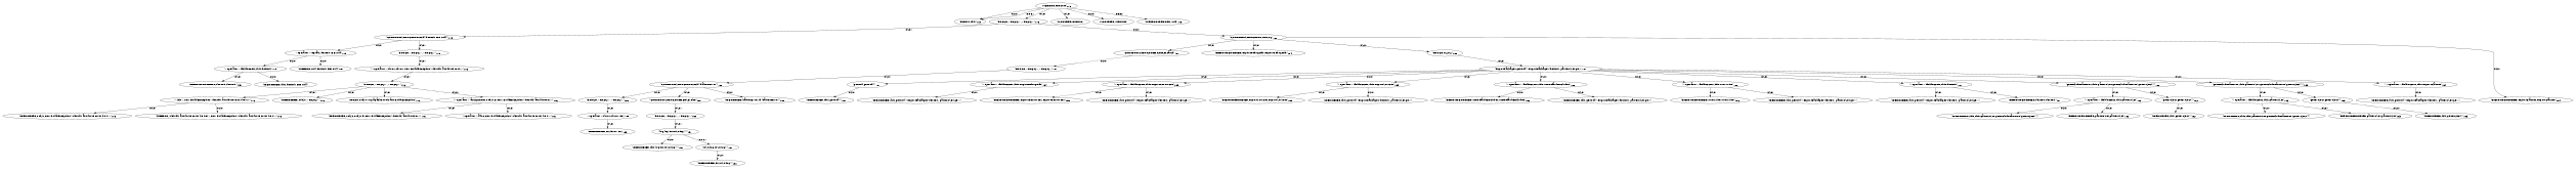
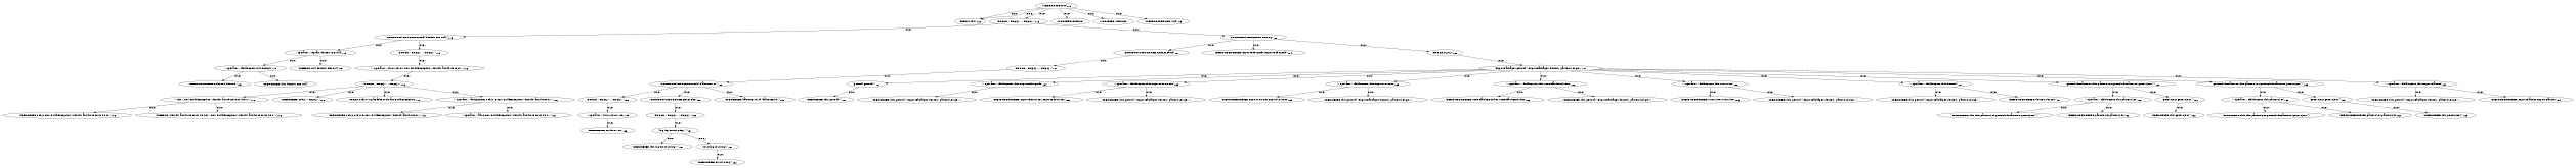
  digraph {
    fontname="DejaVu Serif"
    node [fontname="DejaVu Serif"]
    edge [fontname="DejaVu Serif"]
    n1 [label=<(METHOD,execute)<SUB>173</SUB>>]
    n2 [label=<(PARAM,this)<SUB>173</SUB>>]
    n3 [label=<(BLOCK,&lt;empty&gt;,&lt;empty&gt;)<SUB>173</SUB>>]
    n4 [label=<(MODIFIER,PUBLIC)>]
    n5 [label=<(MODIFIER,VIRTUAL)>]
    n6 [label=<(METHOD_RETURN,void)<SUB>173</SUB>>]
    n7 [label=<(CONTROL_STRUCTURE,IF,if (destDir == null))<SUB>175</SUB>>]
    n8 [label=<(CONTROL_STRUCTURE,TRY,try)<SUB>180</SUB>>]
    n9 [label=<(&lt;operator&gt;.equals,destDir == null)<SUB>175</SUB>>]
    n10 [label=<(BLOCK,&lt;empty&gt;,&lt;empty&gt;)<SUB>175</SUB>>]
    n11 [label=<(BLOCK,try,try)<SUB>180</SUB>>]
    n12 [label=<(CONTROL_STRUCTURE,CATCH,catch)<SUB>187</SUB>>]
    n13 [label=<(FIELD_IDENTIFIER,exportDebugInfo,exportDebugInfo)<SUB>184</SUB>>]
    n14 [label=<(&lt;operator&gt;.fieldAccess,this.destDir)<SUB>175</SUB>>]
    n15 [label=<(LITERAL,null,destDir == null)<SUB>175</SUB>>]
    n16 [label=<(&lt;operator&gt;.throw,throw new BuildException(&quot;destdir attribute mus...)<SUB>176</SUB>>]
    n17 [label=<(IDENTIFIER,this,destDir == null)>]
    n18 [label=<(FIELD_IDENTIFIER,destDir,destDir)<SUB>175</SUB>>]
    n19 [label=<(BLOCK,&lt;empty&gt;,&lt;empty&gt;)<SUB>176</SUB>>]
    n20 [label=<(LOCAL,$obj0: org.apache.tools.ant.BuildException)<SUB>176</SUB>>]
    n21 [label=<(&lt;operator&gt;.assignment,$obj0 = new BuildException(&quot;destdir attribute m...)<SUB>176</SUB>>]
    n22 [label=<(&lt;init&gt;,new BuildException(&quot;destdir attribute must be s...)<SUB>176</SUB>>]
    n23 [label=<(IDENTIFIER,$obj0,&lt;empty&gt;)<SUB>176</SUB>>]
    n24 [label=<(IDENTIFIER,$obj0,$obj0 = new BuildException(&quot;destdir attribute m...)<SUB>176</SUB>>]
    n25 [label=<(&lt;operator&gt;.alloc,new BuildException(&quot;destdir attribute must be s...)<SUB>176</SUB>>]
    n26 [label=<(IDENTIFIER,$obj0,new BuildException(&quot;destdir attribute must be s...)<SUB>176</SUB>>]
    n27 [label=<(LITERAL,&quot;destdir attribute must be set!&quot;,new BuildException(&quot;destdir attribute must be s...)<SUB>176</SUB>>]
    n28 [label=<(exportPackages,getUtil().exportPackages(destDir, patternSet.ge...)<SUB>181</SUB>>]
    n29 [label=<(BLOCK,&lt;empty&gt;,&lt;empty&gt;)<SUB>187</SUB>>]
    n30 [label=<(getUtil,getUtil())<SUB>181</SUB>>]
    n31 [label=<(&lt;operator&gt;.fieldAccess,this.destDir)<SUB>181</SUB>>]
    n32 [label=<(getIncludePatterns,this.patternSet.getIncludePatterns(getProject()))<SUB>182</SUB>>]
    n33 [label=<(getExcludePatterns,this.patternSet.getExcludePatterns(getProject()))<SUB>183</SUB>>]
    n34 [label=<(&lt;operator&gt;.fieldAccess,this.exportClasses)<SUB>184</SUB>>]
    n35 [label=<(&lt;operator&gt;.fieldAccess,this.exportDebugInfo)<SUB>184</SUB>>]
    n36 [label=<(&lt;operator&gt;.fieldAccess,this.exportResources)<SUB>185</SUB>>]
    n37 [label=<(&lt;operator&gt;.fieldAccess,this.exportSources)<SUB>185</SUB>>]
    n38 [label=<(&lt;operator&gt;.fieldAccess,this.useDefaultExcludes)<SUB>186</SUB>>]
    n39 [label=<(&lt;operator&gt;.fieldAccess,this.overwrite)<SUB>186</SUB>>]
    n40 [label=<(IDENTIFIER,this,getUtil())<SUB>181</SUB>>]
    n41 [label=<(IDENTIFIER,this,getUtil().exportPackages(destDir, patternSet.ge...)>]
    n42 [label=<(FIELD_IDENTIFIER,destDir,destDir)<SUB>181</SUB>>]
    n43 [label=<(&lt;operator&gt;.fieldAccess,this.patternSet)<SUB>182</SUB>>]
    n44 [label=<(getProject,getProject())<SUB>182</SUB>>]
    n45 [label=<(&lt;operator&gt;.fieldAccess,this.patternSet)<SUB>183</SUB>>]
    n46 [label=<(getProject,getProject())<SUB>183</SUB>>]
    n47 [label=<(IDENTIFIER,this,getUtil().exportPackages(destDir, patternSet.ge...)>]
    n48 [label=<(FIELD_IDENTIFIER,exportClasses,exportClasses)<SUB>184</SUB>>]
    n49 [label=<(IDENTIFIER,this,getUtil().exportPackages(destDir, patternSet.ge...)>]
    n50 [label=<(IDENTIFIER,this,getUtil().exportPackages(destDir, patternSet.ge...)>]
    n51 [label=<(FIELD_IDENTIFIER,exportResources,exportResources)<SUB>185</SUB>>]
    n52 [label=<(IDENTIFIER,this,getUtil().exportPackages(destDir, patternSet.ge...)>]
    n53 [label=<(FIELD_IDENTIFIER,exportSources,exportSources)<SUB>185</SUB>>]
    n54 [label=<(IDENTIFIER,this,getUtil().exportPackages(destDir, patternSet.ge...)>]
    n55 [label=<(FIELD_IDENTIFIER,useDefaultExcludes,useDefaultExcludes)<SUB>186</SUB>>]
    n56 [label=<(IDENTIFIER,this,getUtil().exportPackages(destDir, patternSet.ge...)>]
    n57 [label=<(FIELD_IDENTIFIER,overwrite,overwrite)<SUB>186</SUB>>]
    n58 [label=<(IDENTIFIER,this,this.patternSet.getIncludePatterns(getProject()))>]
    n59 [label=<(FIELD_IDENTIFIER,patternSet,patternSet)<SUB>182</SUB>>]
    n60 [label=<(IDENTIFIER,this,getProject())<SUB>182</SUB>>]
    n61 [label=<(IDENTIFIER,this,this.patternSet.getExcludePatterns(getProject()))>]
    n62 [label=<(FIELD_IDENTIFIER,patternSet,patternSet)<SUB>183</SUB>>]
    n63 [label=<(IDENTIFIER,this,getProject())<SUB>183</SUB>>]
    n64 [label=<(CONTROL_STRUCTURE,IF,if (haltOnError))<SUB>188</SUB>>]
    n65 [label=<(IDENTIFIER,haltOnError,if (haltOnError))<SUB>188</SUB>>]
    n66 [label=<(BLOCK,&lt;empty&gt;,&lt;empty&gt;)<SUB>188</SUB>>]
    n67 [label=<(CONTROL_STRUCTURE,ELSE,else)<SUB>190</SUB>>]
    n68 [label=<(&lt;operator&gt;.throw,throw ex;)<SUB>189</SUB>>]
    n69 [label=<(BLOCK,&lt;empty&gt;,&lt;empty&gt;)<SUB>190</SUB>>]
    n70 [label=<(IDENTIFIER,ex,throw ex;)<SUB>189</SUB>>]
    n71 [label=<(log,log(ex.toString()))<SUB>191</SUB>>]
    n72 [label=<(IDENTIFIER,this,log(ex.toString()))<SUB>191</SUB>>]
    n73 [label=<(toString,toString())<SUB>191</SUB>>]
    n74 [label=<(IDENTIFIER,ex,toString())<SUB>191</SUB>>]
    n1 -> n2 [label="AST: "]
    n1 -> n2 [label="DDG: "]
    n1 -> n3 [label="AST: "]
    n1 -> n4 [label="AST: "]
    n1 -> n5 [label="AST: "]
-   n1 -> n6 [label="DDG: "]
+   n1 -> n6 [label="AST: "]
    n3 -> n7 [label="AST: "]
    n3 -> n8 [label="AST: "]
    n7 -> n9 [label="AST: "]
    n7 -> n10 [label="AST: "]
    n8 -> n11 [label="AST: "]
    n8 -> n12 [label="AST: "]
    n8 -> n13 [label="AST: "]
    n9 -> n14 [label="AST: "]
    n9 -> n15 [label="AST: "]
    n10 -> n16 [label="AST: "]
    n11 -> n28 [label="AST: "]
    n12 -> n29 [label="AST: "]
    n14 -> n17 [label="AST: "]
    n14 -> n18 [label="AST: "]
    n16 -> n19 [label="AST: "]
    n19 -> n20 [label="AST: "]
    n19 -> n21 [label="AST: "]
    n19 -> n22 [label="AST: "]
    n19 -> n23 [label="AST: "]
    n21 -> n24 [label="AST: "]
    n21 -> n25 [label="AST: "]
    n22 -> n26 [label="AST: "]
    n22 -> n27 [label="AST: "]
    n28 -> n30 [label="AST: "]
    n28 -> n31 [label="AST: "]
    n28 -> n32 [label="AST: "]
    n28 -> n33 [label="AST: "]
    n28 -> n34 [label="AST: "]
    n28 -> n35 [label="AST: "]
    n28 -> n36 [label="AST: "]
    n28 -> n37 [label="AST: "]
    n28 -> n38 [label="AST: "]
    n28 -> n39 [label="AST: "]
    n29 -> n64 [label="AST: "]
    n30 -> n40 [label="AST: "]
    n31 -> n41 [label="AST: "]
    n31 -> n42 [label="AST: "]
    n32 -> n43 [label="AST: "]
    n32 -> n44 [label="AST: "]
    n33 -> n45 [label="AST: "]
    n33 -> n46 [label="AST: "]
    n34 -> n47 [label="AST: "]
-   n8 -> n48 [label="AST: "]
+   n34 -> n48 [label="AST: "]
    n35 -> n49 [label="AST: "]
    n36 -> n50 [label="AST: "]
    n36 -> n51 [label="AST: "]
    n37 -> n52 [label="AST: "]
    n37 -> n53 [label="AST: "]
    n38 -> n54 [label="AST: "]
    n38 -> n55 [label="AST: "]
    n39 -> n56 [label="AST: "]
    n39 -> n57 [label="AST: "]
    n43 -> n58 [label="AST: "]
    n43 -> n59 [label="AST: "]
    n44 -> n60 [label="AST: "]
    n45 -> n61 [label="AST: "]
    n45 -> n62 [label="AST: "]
    n46 -> n63 [label="AST: "]
    n64 -> n65 [label="AST: "]
    n64 -> n66 [label="AST: "]
    n64 -> n67 [label="AST: "]
    n66 -> n68 [label="AST: "]
    n67 -> n69 [label="AST: "]
    n68 -> n70 [label="AST: "]
    n69 -> n71 [label="AST: "]
    n71 -> n72 [label="AST: "]
    n71 -> n73 [label="DDG: "]
    n73 -> n74 [label="AST: "]
  }
